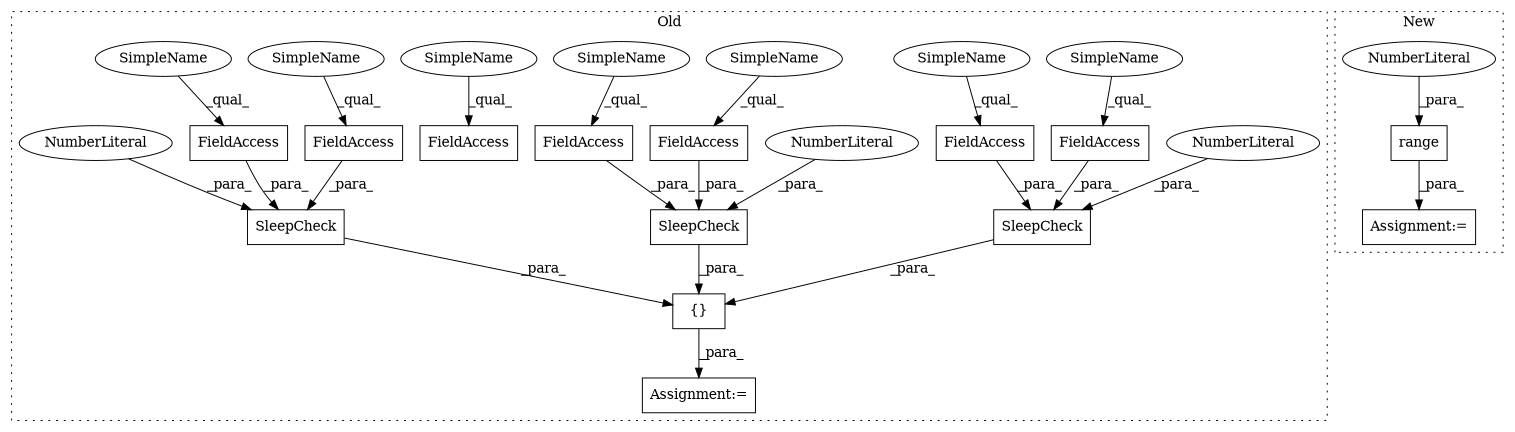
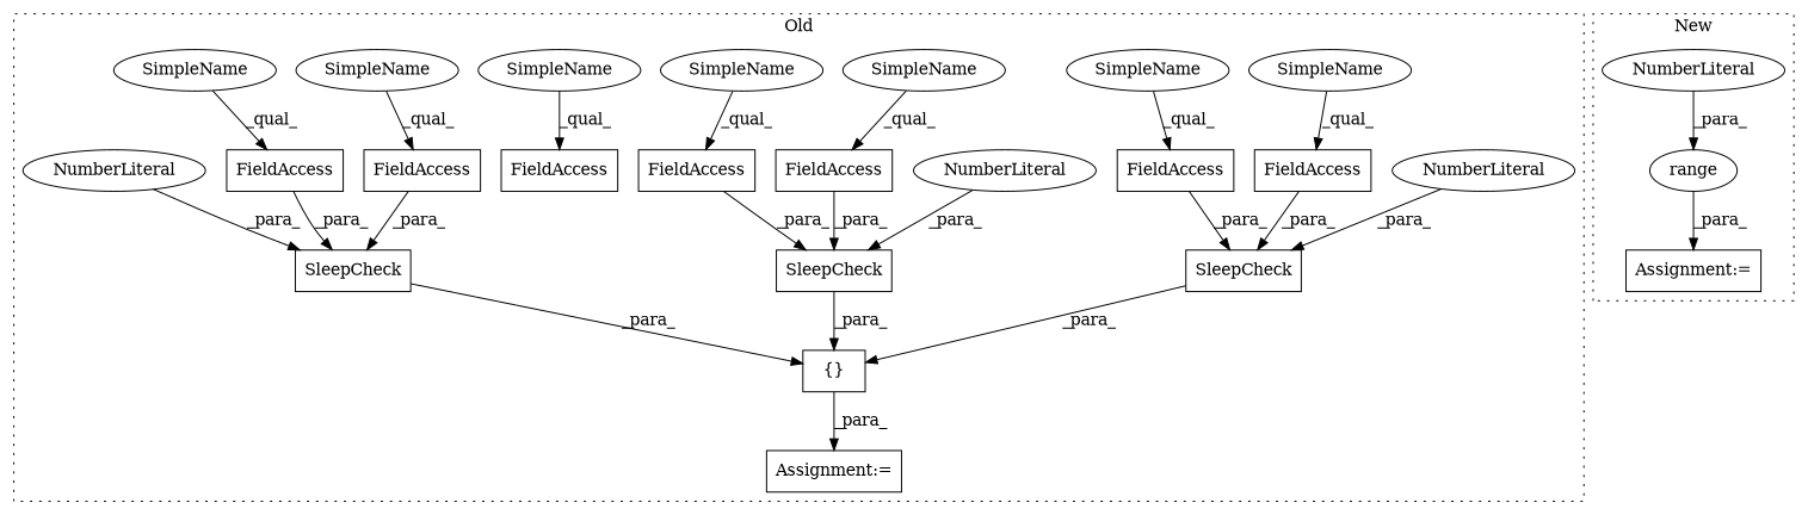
  digraph {
    node [a=22 l=4 s=8506 shape=box]
    n1 [a=32 l="11,1" label=SleepCheck s="8491,8532"]
    n2 [a=4 l="1,1" label="{}" s="8361,8576"]
    n3 [a=34 l=3 label=NumberLiteral s=8502 shape=ellipse]
    n4 [l=11 label=FieldAccess]
    n5 [l=14 label=FieldAccess s=8518]
    n6 [l=14 label=FieldAccess s=8561]
    n7 [l=11 label=FieldAccess s=8420]
    n8 [l=11 label=FieldAccess s=8674]
    n9 [l=11 label=FieldAccess s=8549]
    n10 [l=14 label=FieldAccess s=8432]
    n11 [a=32 l="11,1" label=SleepCheck s="8405,8446"]
    n12 [a=34 l=3 label=NumberLiteral s=8416 shape=ellipse]
    n13 [a=32 l="11,1" label=SleepCheck s="8534,8575"]
    n14 [a=34 l=3 label=NumberLiteral s=8545 shape=ellipse]
    n15 [a=7 l=1 label="Assignment:=" s=8343]
    n16 [a=42 label=SimpleName s=8420 shape=ellipse]
    n17 [a=42 label=SimpleName s=8518 shape=ellipse]
    n18 [a=42 label=SimpleName shape=ellipse]
    n19 [a=42 label=SimpleName s=8674 shape=ellipse]
    n20 [a=42 label=SimpleName s=8549 shape=ellipse]
    n21 [a=42 label=SimpleName s=8561 shape=ellipse]
    n22 [a=42 label=SimpleName s=8432 shape=ellipse]
-   n23 [a=32 l="6,1" label=range s="7901,7908"]
+   n23 [a=32 l="6,1" label=range s="7901,7908" shape=ellipse]
    n24 [a=34 l=1 label=NumberLiteral s=7907 shape=ellipse]
    n25 [a=7 l=24 label="Assignment:=" s=7894]
    subgraph cluster_1 {
      label=Old
      style=dotted
      n1
      n2
      n3
      n4
      n5
      n6
      n7
      n8
      n9
      n10
      n11
      n12
      n13
      n14
      n15
      n16
      n17
      n18
      n19
      n20
      n21
      n22
    }
    subgraph cluster_2 {
      label=New
      style=dotted
      n23
      n24
      n25
    }
    n1 -> n2 [label=_para_]
    n2 -> n15 [label=_para_]
    n3 -> n1 [label=_para_]
    n4 -> n1 [label=_para_]
    n5 -> n1 [label=_para_]
    n6 -> n13 [label=_para_]
    n7 -> n11 [label=_para_]
    n9 -> n13 [label=_para_]
    n10 -> n11 [label=_para_]
    n11 -> n2 [label=_para_]
    n12 -> n11 [label=_para_]
    n13 -> n2 [label=_para_]
    n14 -> n13 [label=_para_]
    n16 -> n7 [label=_qual_]
    n17 -> n5 [label=_qual_]
    n18 -> n4 [label=_qual_]
    n19 -> n8 [label=_qual_]
    n20 -> n9 [label=_qual_]
    n21 -> n6 [label=_qual_]
    n22 -> n10 [label=_qual_]
    n23 -> n25 [label=_para_]
    n24 -> n23 [label=_para_]
  }
